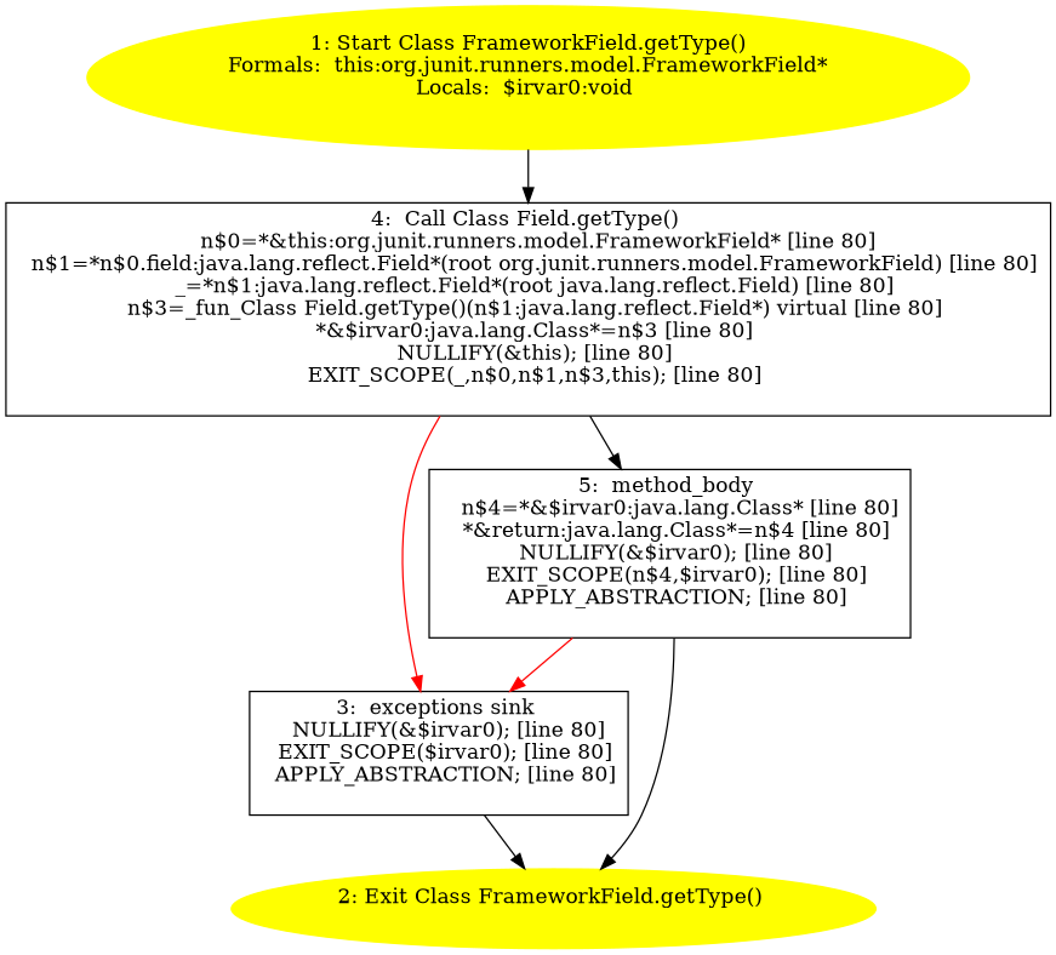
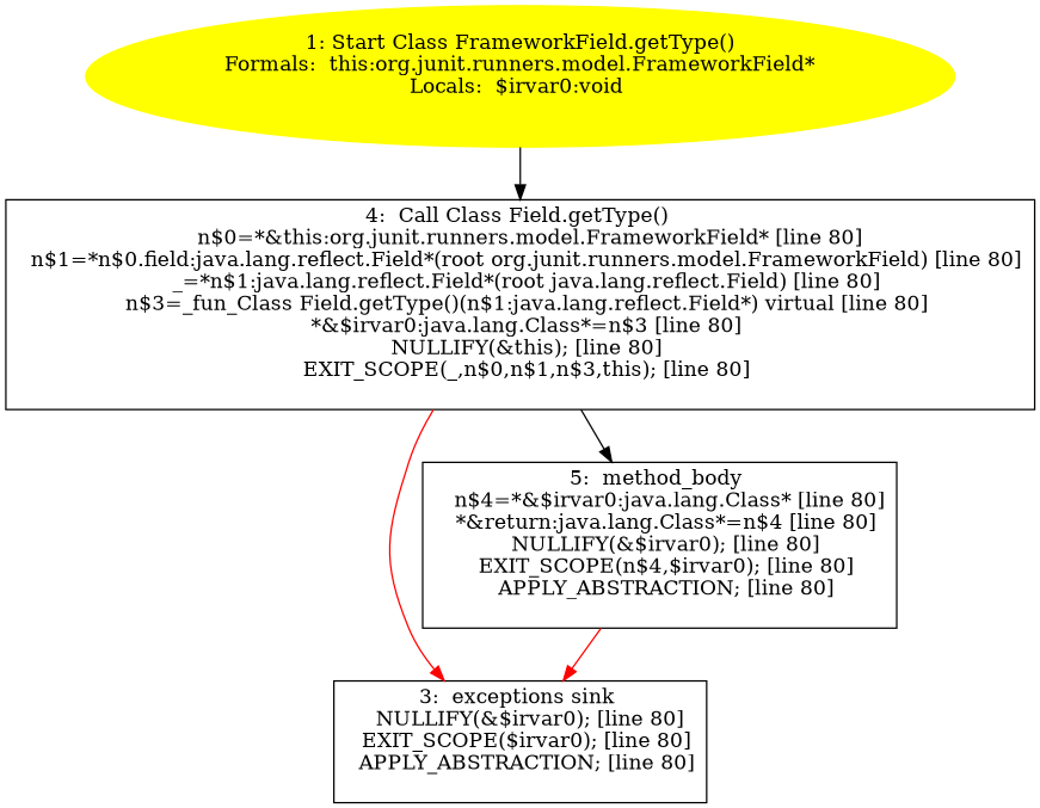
  digraph {
    node [shape=box]
    n1 [color=yellow label="1: Start Class FrameworkField.getType()\nFormals:  this:org.junit.runners.model.FrameworkField*\nLocals:  $irvar0:void \n  " style=filled shape=""]
    n2 [label="4:  Call Class Field.getType() \n   n$0=*&this:org.junit.runners.model.FrameworkField* [line 80]\n  n$1=*n$0.field:java.lang.reflect.Field*(root org.junit.runners.model.FrameworkField) [line 80]\n  _=*n$1:java.lang.reflect.Field*(root java.lang.reflect.Field) [line 80]\n  n$3=_fun_Class Field.getType()(n$1:java.lang.reflect.Field*) virtual [line 80]\n  *&$irvar0:java.lang.Class*=n$3 [line 80]\n  NULLIFY(&this); [line 80]\n  EXIT_SCOPE(_,n$0,n$1,n$3,this); [line 80]\n "]
    n3 [label="3:  exceptions sink \n   NULLIFY(&$irvar0); [line 80]\n  EXIT_SCOPE($irvar0); [line 80]\n  APPLY_ABSTRACTION; [line 80]\n "]
    n4 [label="5:  method_body \n   n$4=*&$irvar0:java.lang.Class* [line 80]\n  *&return:java.lang.Class*=n$4 [line 80]\n  NULLIFY(&$irvar0); [line 80]\n  EXIT_SCOPE(n$4,$irvar0); [line 80]\n  APPLY_ABSTRACTION; [line 80]\n "]
-   n5 [color=yellow label="2: Exit Class FrameworkField.getType() \n  " style=filled shape=""]
    n1 -> n2
    n2 -> n3 [color=red]
    n2 -> n4
-   n3 -> n5
    n4 -> n3 [color=red]
-   n4 -> n5
  }
